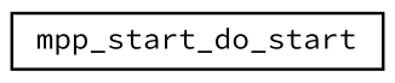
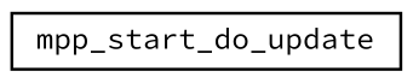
  digraph {
    rankdir=LR
    fontname="Source Code Pro"
-   n1 [color=black fillcolor=white fontname="Source Code Pro" fontsize=10 height=0.2 label=mpp_start_do_start shape=record style=filled width=0.4]
+   n1 [color=black fillcolor=white fontname="Source Code Pro" fontsize=10 height=0.2 label=mpp_start_do_update shape=record style=filled width=0.4]
  }
